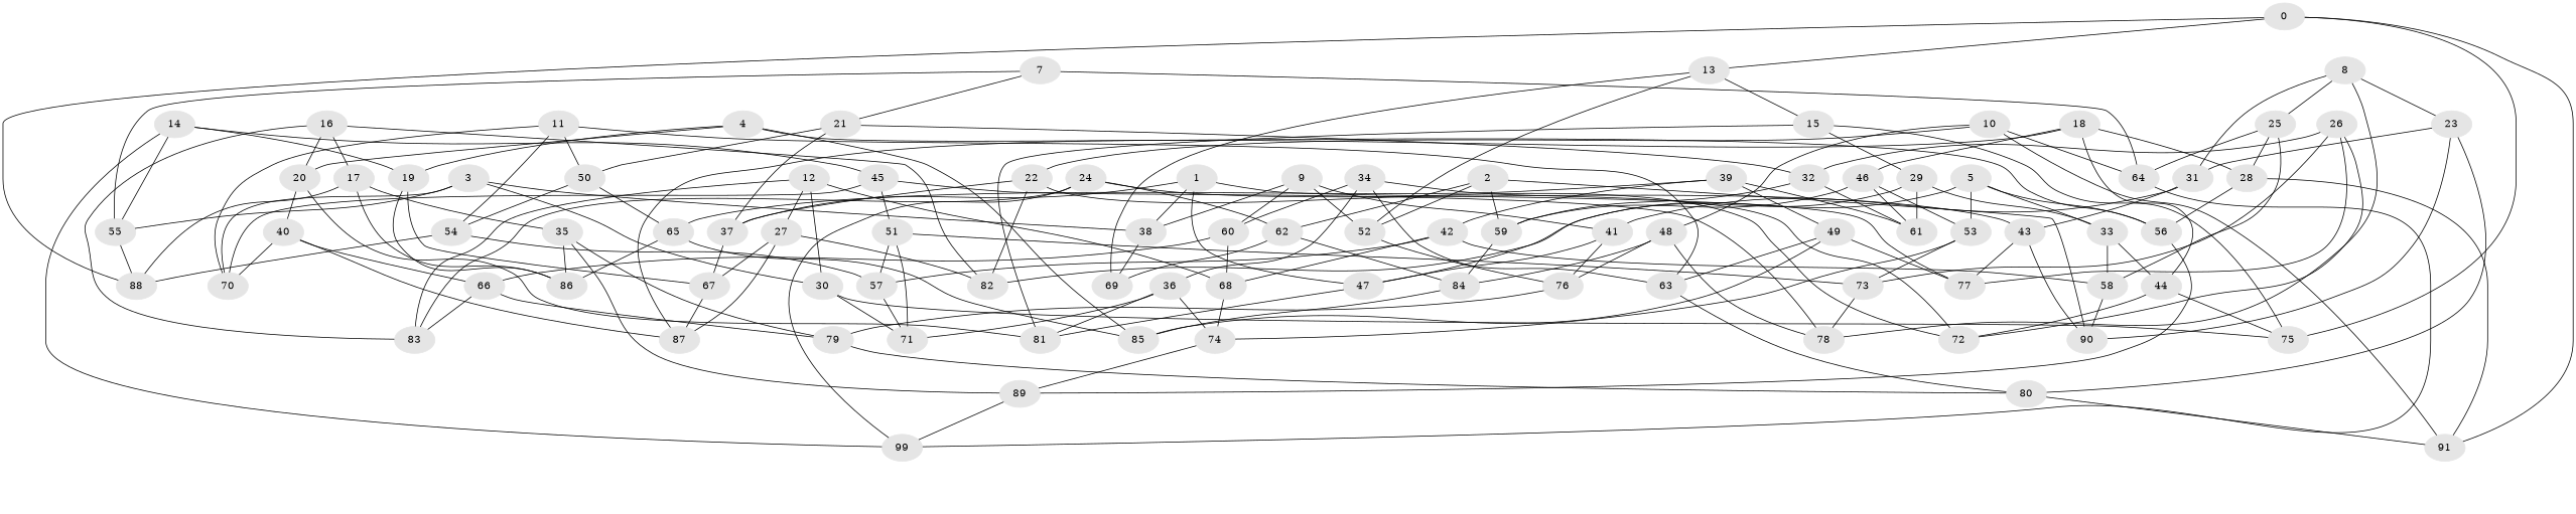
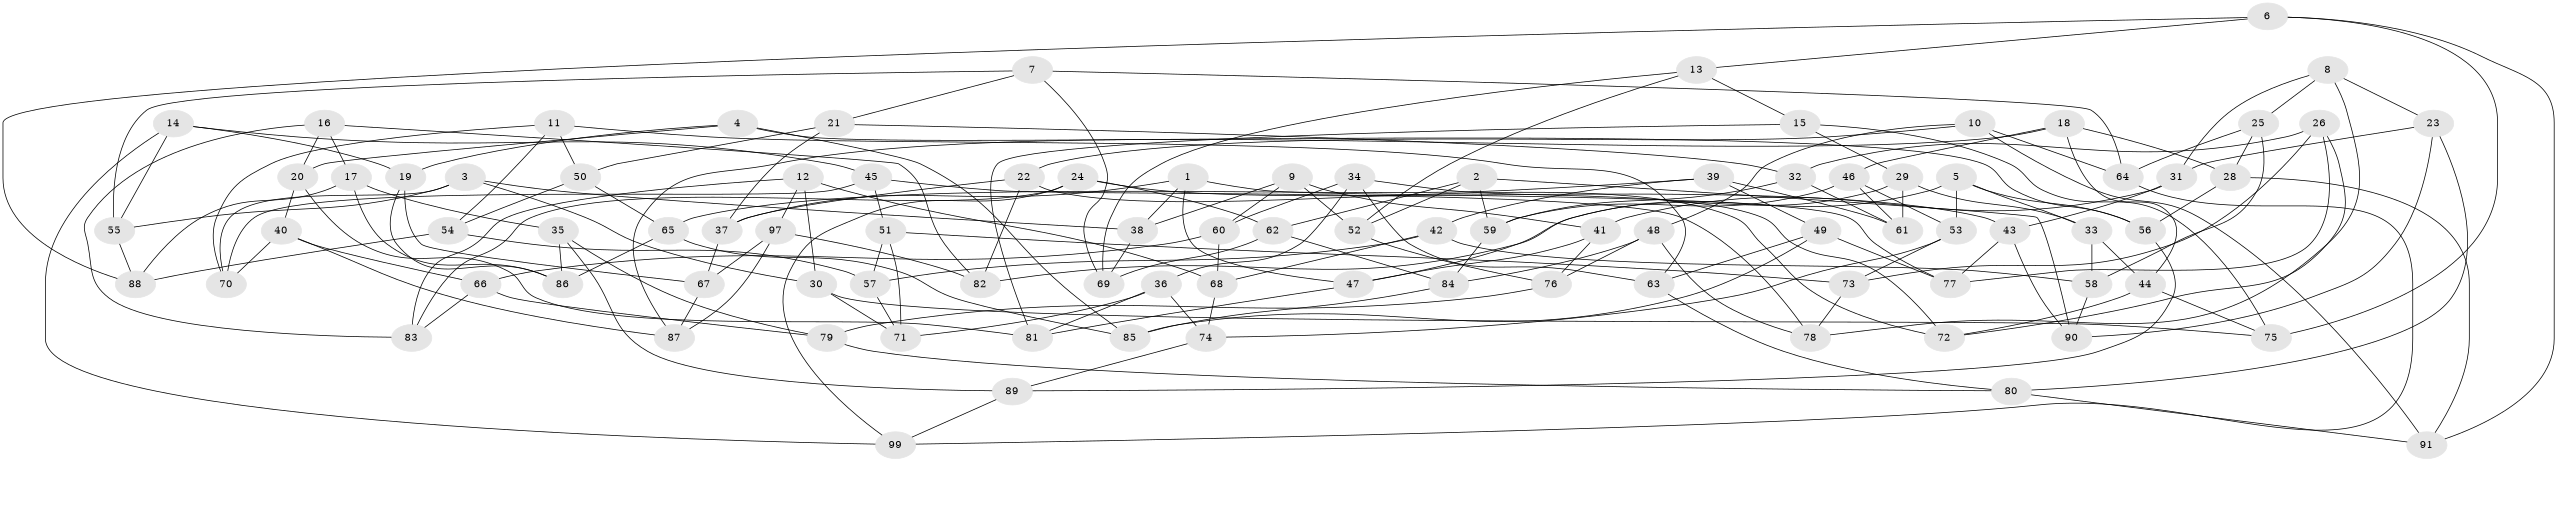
  graph {
    node [color=gray90 style=filled]
    1
    37
    38
    47
    77
    67
    69
    81
    2
    52
    59
    62
    90
    76
    84
    3
    30
    55
    70
    75
    71
    88
    4
    19
    20
    56
    85
    86
    40
    89
    5
    33
    53
    82
    44
    58
    73
    74
-   6 [label=0]
+   6
    13
    91
    15
    7
    21
    64
    50
    32
    n48 [label=99]
    8
    23
    25
    31
    78
    80
    28
    41
    43
    9
    60
    68
    66
    10
    22
    48
    72
    11
    54
    63
    65
    57
    12
-   27
+   27 [label=97]
    83
    87
    29
    14
    45
    51
    61
    16
    17
    35
    79
    18
    46
    24
    26
    34
    36
    39
    42
    49
    1 -- 37
    1 -- 38
    1 -- 47
    1 -- 77
    37 -- 67
    38 -- 69
    47 -- 81
    67 -- 87
    2 -- 52
    2 -- 59
    2 -- 62
    2 -- 90
    52 -- 76
    59 -- 84
    62 -- 69
    62 -- 84
    76 -- 79
    84 -- 85
    3 -- 38
    3 -- 30
    3 -- 55
    3 -- 70
    30 -- 75
    30 -- 71
    55 -- 88
    4 -- 19
    4 -- 20
    4 -- 56
    4 -- 85
    19 -- 67
    19 -- 86
    20 -- 81
    20 -- 40
    56 -- 89
    40 -- 70
    40 -- 66
    40 -- 87
    89 -- n48
    5 -- 56
    5 -- 33
    5 -- 53
    5 -- 82
    33 -- 44
    33 -- 58
    53 -- 73
    53 -- 74
    44 -- 75
    44 -- 72
    58 -- 90
    73 -- 78
    74 -- 89
    6 -- 75
    6 -- 88
    6 -- 13
    6 -- 91
    13 -- 69
    13 -- 52
    13 -- 15
    15 -- 81
    15 -- 75
    15 -- 29
+   7 -- 69
    7 -- 55
    7 -- 21
    7 -- 64
    21 -- 37
    21 -- 50
    21 -- 32
    64 -- n48
    50 -- 54
    50 -- 65
    32 -- 59
    32 -- 61
    8 -- 23
    8 -- 25
    8 -- 31
    8 -- 78
    23 -- 90
    23 -- 31
    23 -- 80
    25 -- 58
    25 -- 64
    25 -- 28
    31 -- 41
    31 -- 43
    80 -- 91
    28 -- 56
    28 -- 91
    41 -- 47
    41 -- 76
    43 -- 77
    43 -- 90
    9 -- 38
    9 -- 52
    9 -- 41
    9 -- 60
    60 -- 68
    60 -- 66
    68 -- 74
    66 -- 83
    66 -- 79
    10 -- 91
    10 -- 64
    10 -- 22
    10 -- 48
    22 -- 37
    22 -- 82
    22 -- 72
    48 -- 76
    48 -- 84
    48 -- 78
    11 -- 70
    11 -- 50
    11 -- 54
    11 -- 63
    54 -- 88
    54 -- 57
    63 -- 80
    65 -- 85
    65 -- 86
    57 -- 71
    12 -- 30
    12 -- 68
    12 -- 27
    12 -- 83
    27 -- 67
    27 -- 82
    27 -- 87
    29 -- 47
    29 -- 33
    29 -- 61
    14 -- 55
    14 -- 19
    14 -- n48
    14 -- 45
    45 -- 70
    45 -- 78
    45 -- 51
    51 -- 71
    51 -- 73
    51 -- 57
    16 -- 20
    16 -- 82
    16 -- 83
    16 -- 17
    17 -- 88
    17 -- 86
    17 -- 35
    35 -- 86
    35 -- 89
    35 -- 79
    79 -- 80
    18 -- 44
    18 -- 28
    18 -- 87
    18 -- 46
    46 -- 59
    46 -- 53
    46 -- 61
    24 -- 62
    24 -- n48
    24 -- 43
    24 -- 83
    26 -- 77
    26 -- 73
    26 -- 32
    26 -- 72
    34 -- 60
    34 -- 72
    34 -- 63
    34 -- 36
    36 -- 81
    36 -- 71
    36 -- 74
    39 -- 65
    39 -- 61
    39 -- 42
    39 -- 49
    42 -- 58
    42 -- 68
    42 -- 57
    49 -- 77
    49 -- 85
    49 -- 63
  }
